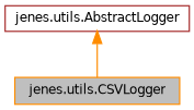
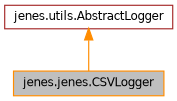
  digraph {
    node [fontname=Helvetica fontsize=10 shape=record style=filled]
-   n1 [color=darkorange fillcolor=grey75 fontcolor=black height=0.2 label="jenes.utils.CSVLogger" width=0.4]
+   n1 [color=darkorange fillcolor=grey75 fontcolor=black height=0.2 label="jenes.jenes.CSVLogger" width=0.4]
    n2 [color=brown fillcolor=white height=0.2 label="jenes.utils.AbstractLogger" width=0.4]
    n2 -> n1 [color=darkorange dir=back fontname=Helvetica fontsize=10 labelfontname=Helvetica labelfontsize=10 style=solid]
  }
